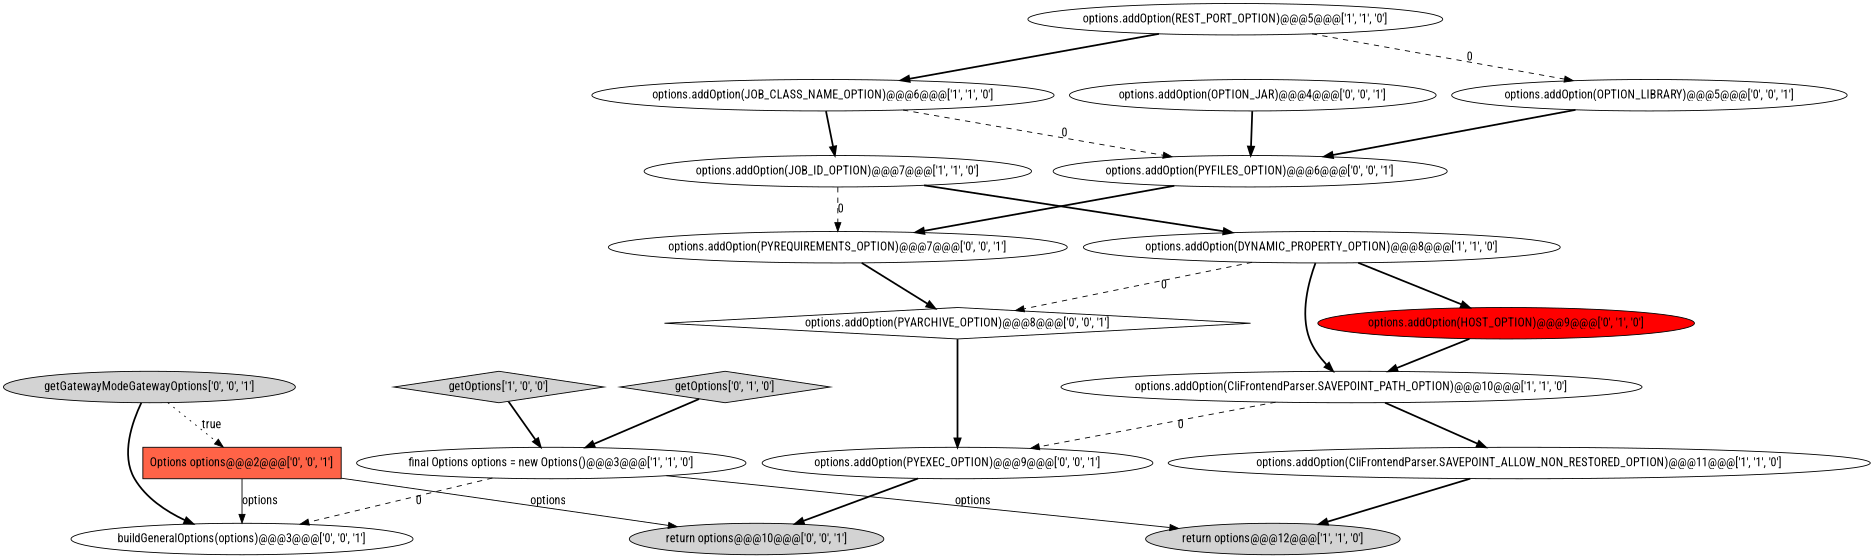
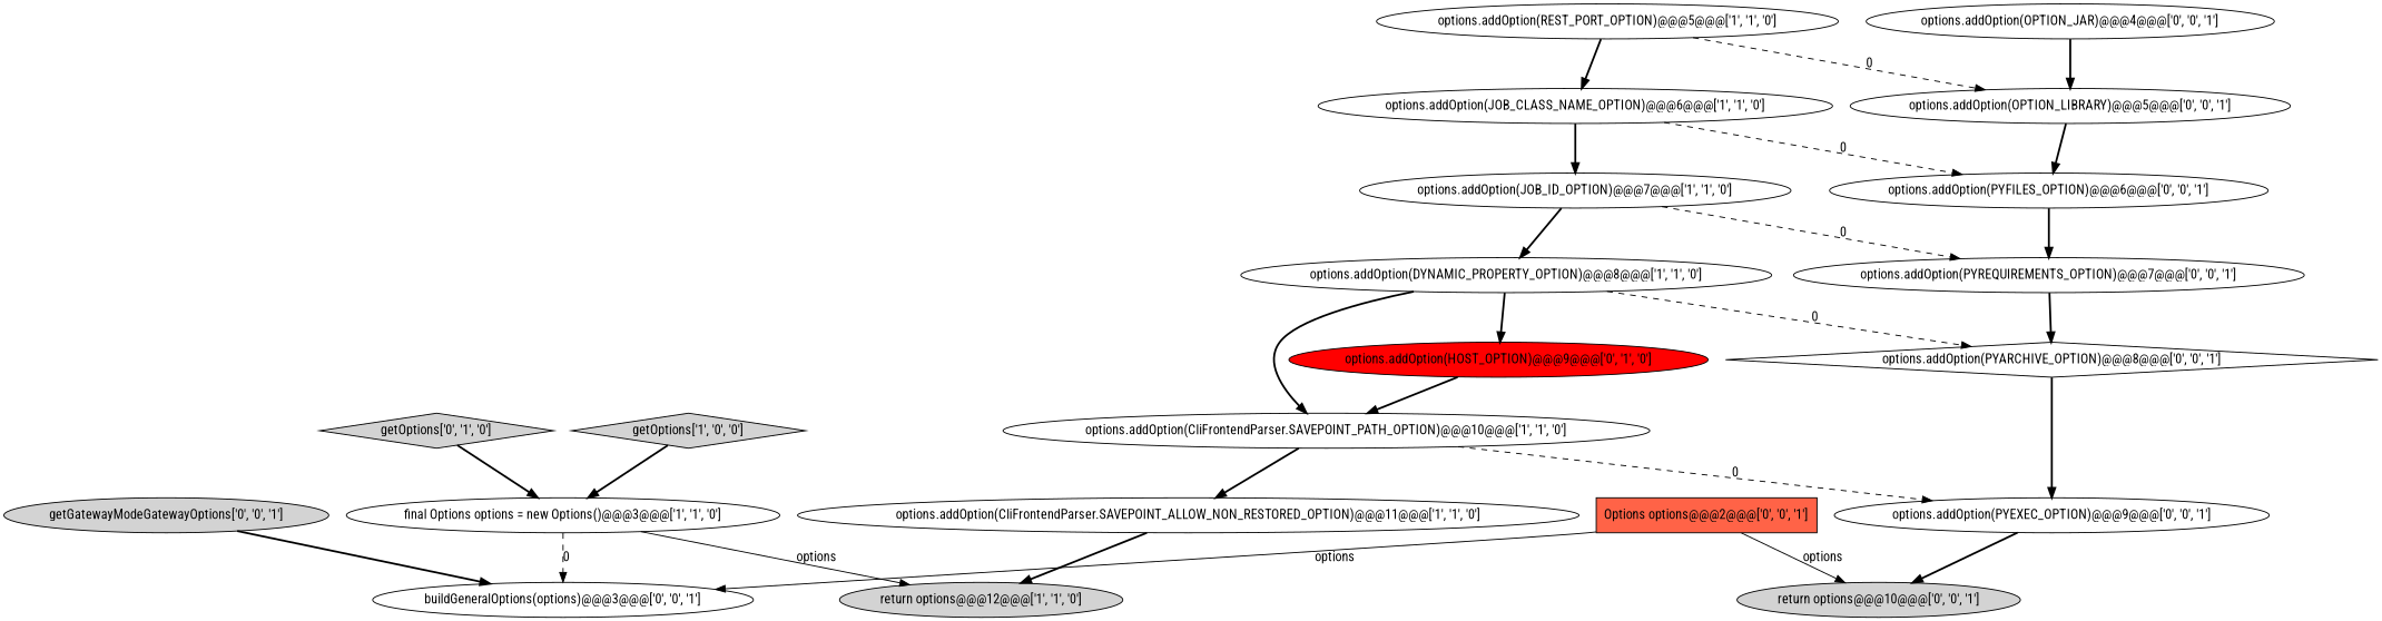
  digraph {
    fontname="Roboto Condensed"
    node [fillcolor=white fontname="Roboto Condensed" shape=ellipse style=filled]
    edge [fontname="Roboto Condensed" style=bold]
    n1 [fillcolor=lightgray label="getOptions['1', '0', '0']" shape=diamond]
    n2 [label="final Options options = new Options()@@@3@@@['1', '1', '0']"]
    n3 [label="buildGeneralOptions(options)@@@3@@@['0', '0', '1']"]
    n4 [fillcolor=lightgray label="return options@@@12@@@['1', '1', '0']"]
    n5 [label="options.addOption(PYEXEC_OPTION)@@@9@@@['0', '0', '1']"]
    n6 [fillcolor=lightgray label="return options@@@10@@@['0', '0', '1']"]
    n7 [fillcolor=tomato label="Options options@@@2@@@['0', '0', '1']" shape=box]
    n8 [label="options.addOption(CliFrontendParser.SAVEPOINT_ALLOW_NON_RESTORED_OPTION)@@@11@@@['1', '1', '0']"]
    n9 [fillcolor=lightgray label="getGatewayModeGatewayOptions['0', '0', '1']"]
    n10 [label="options.addOption(OPTION_JAR)@@@4@@@['0', '0', '1']"]
    n11 [label="options.addOption(OPTION_LIBRARY)@@@5@@@['0', '0', '1']"]
    n12 [label="options.addOption(REST_PORT_OPTION)@@@5@@@['1', '1', '0']"]
    n13 [label="options.addOption(JOB_CLASS_NAME_OPTION)@@@6@@@['1', '1', '0']"]
    n14 [label="options.addOption(PYREQUIREMENTS_OPTION)@@@7@@@['0', '0', '1']"]
    n15 [label="options.addOption(PYARCHIVE_OPTION)@@@8@@@['0', '0', '1']" shape=diamond]
    n16 [label="options.addOption(PYFILES_OPTION)@@@6@@@['0', '0', '1']"]
    n17 [label="options.addOption(DYNAMIC_PROPERTY_OPTION)@@@8@@@['1', '1', '0']"]
    n18 [fillcolor=red label="options.addOption(HOST_OPTION)@@@9@@@['0', '1', '0']"]
    n19 [label="options.addOption(CliFrontendParser.SAVEPOINT_PATH_OPTION)@@@10@@@['1', '1', '0']"]
    n20 [fillcolor=lightgray label="getOptions['0', '1', '0']" shape=diamond]
    n21 [label="options.addOption(JOB_ID_OPTION)@@@7@@@['1', '1', '0']"]
    n1 -> n2
    n2 -> n3 [label=0 style=dashed]
    n2 -> n4 [label=options style=solid]
    n5 -> n6
    n7 -> n3 [label=options style=solid]
    n7 -> n6 [label=options style=solid]
    n8 -> n4
    n9 -> n3
-   n9 -> n7 [label=true style=dotted]
-   n10 -> n16
+   n10 -> n11
    n11 -> n16
    n12 -> n11 [label=0 style=dashed]
    n12 -> n13
    n13 -> n16 [label=0 style=dashed]
    n13 -> n21
    n14 -> n15
    n15 -> n5
    n16 -> n14
    n17 -> n15 [label=0 style=dashed]
    n17 -> n18
    n17 -> n19
    n18 -> n19
    n19 -> n5 [label=0 style=dashed]
    n19 -> n8
    n20 -> n2
    n21 -> n14 [label=0 style=dashed]
    n21 -> n17
  }
